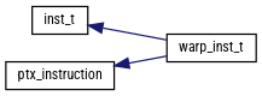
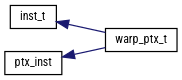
  digraph {
    fontname="Roboto Condensed"
    rankdir=LR
    node [color=black fontname="Roboto Condensed" fontsize=10 shape=record]
    edge [color=midnightblue dir=back fontname="Roboto Condensed" fontsize=10 labelfontname=FreeSans labelfontsize=10 style=solid]
    n1 [height=0.2 label=inst_t width=0.4]
-   n2 [height=0.2 label=warp_inst_t width=0.4]
-   n3 [height=0.2 label=ptx_instruction width=0.4]
+   n2 [height=0.2 label=warp_ptx_t width=0.4]
+   n3 [height=0.2 label=ptx_inst width=0.4]
    n1 -> n2
    n3 -> n2
  }
